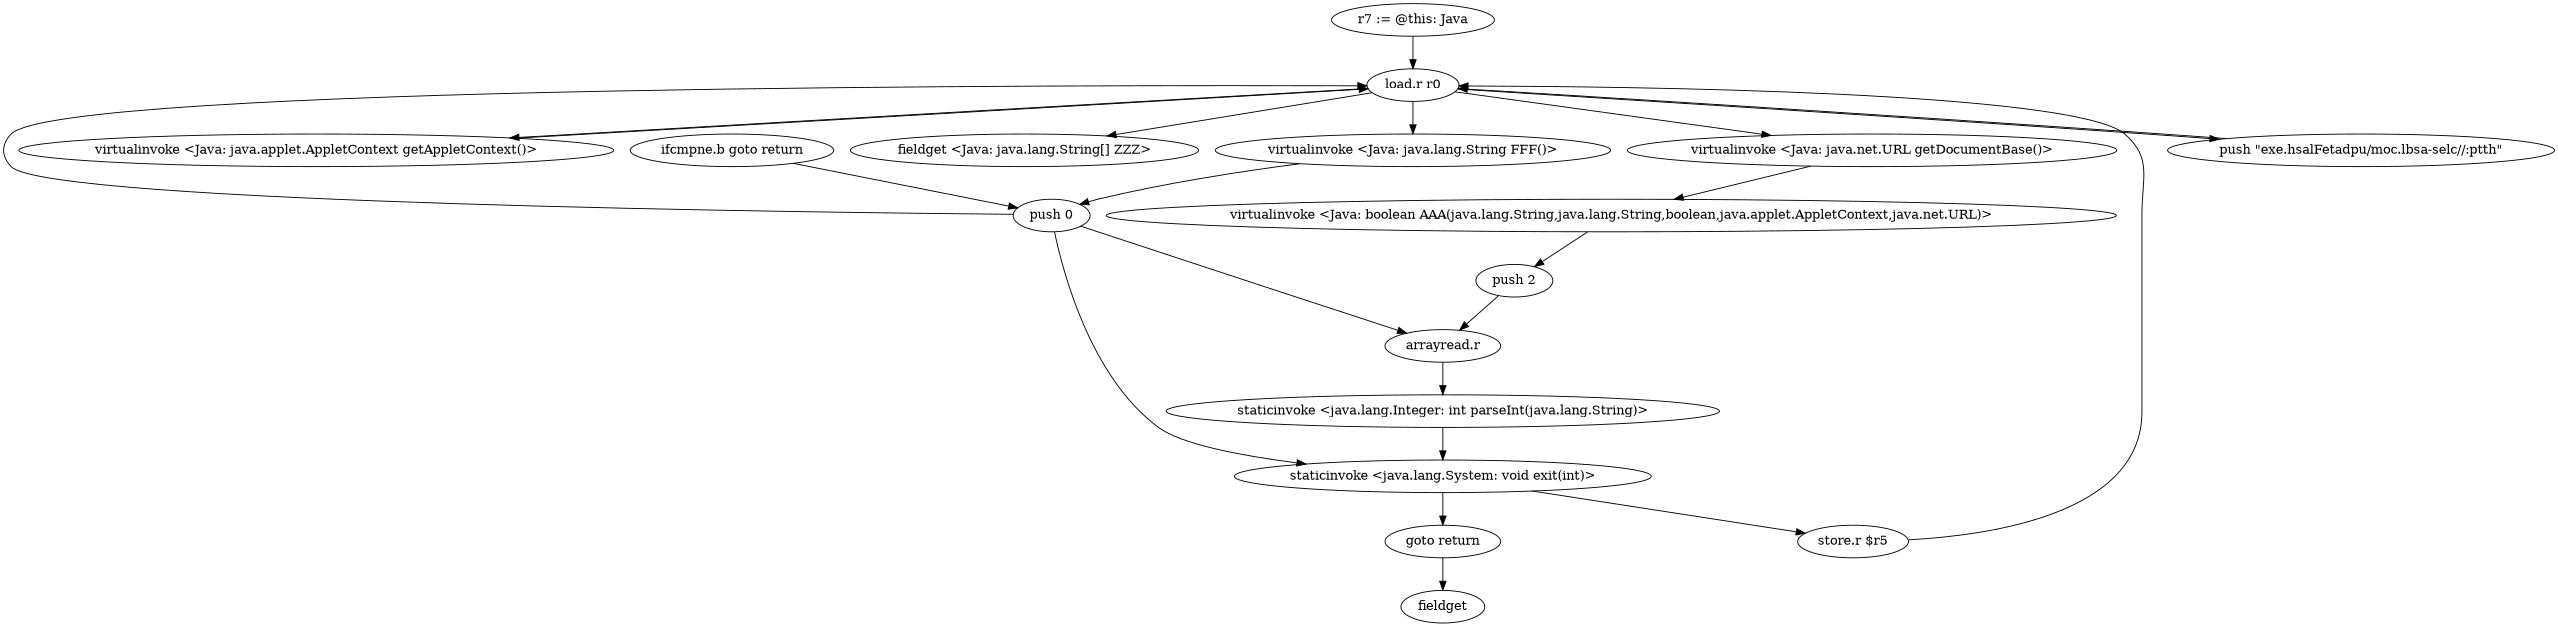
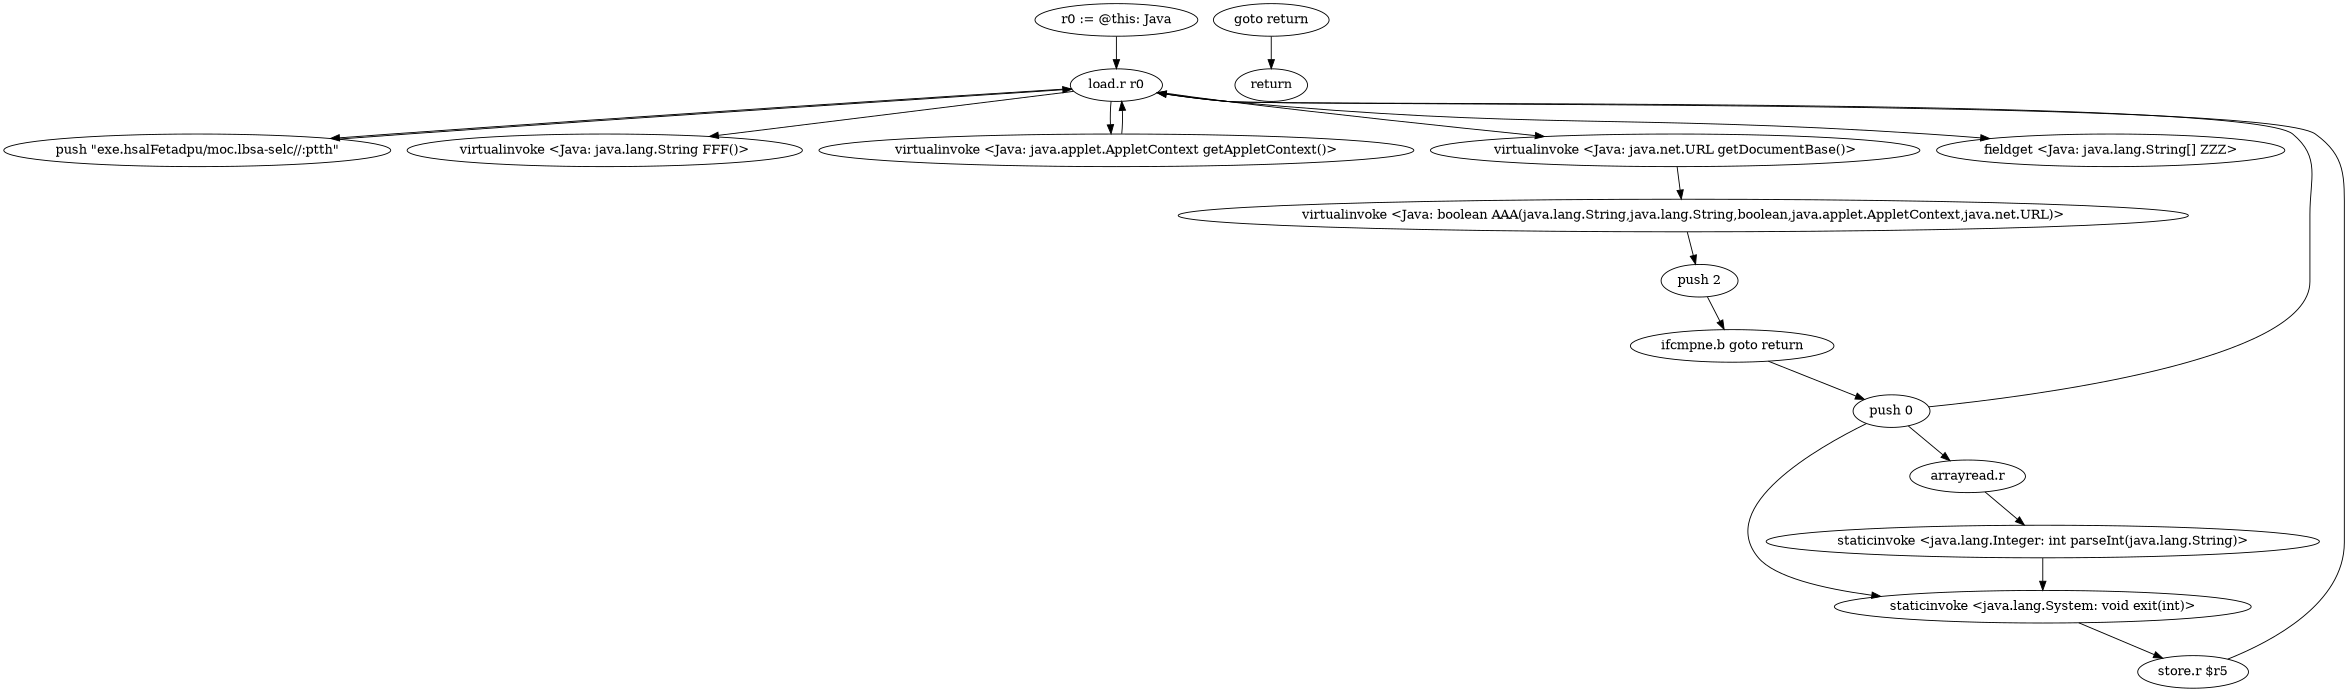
  digraph {
-   "r0 := @this: Java" [label="r7 := @this: Java"]
+   "r0 := @this: Java"
    "load.r r0"
    "push \"exe.hsalFetadpu/moc.lbsa-selc//:ptth\""
    "virtualinvoke <Java: java.lang.String FFF()>"
    "virtualinvoke <Java: java.applet.AppletContext getAppletContext()>"
    "virtualinvoke <Java: java.net.URL getDocumentBase()>"
    "fieldget <Java: java.lang.String[] ZZZ>"
    "push 0"
    "virtualinvoke <Java: boolean AAA(java.lang.String,java.lang.String,boolean,java.applet.AppletContext,java.net.URL)>"
    "staticinvoke <java.lang.System: void exit(int)>"
    "arrayread.r"
    "goto return"
    "store.r $r5"
    "staticinvoke <java.lang.Integer: int parseInt(java.lang.String)>"
    n15 [label="push 2"]
    "ifcmpne.b goto return"
-   return [label=fieldget]
+   return
    "r0 := @this: Java" -> "load.r r0"
    "load.r r0" -> "push \"exe.hsalFetadpu/moc.lbsa-selc//:ptth\""
    "load.r r0" -> "virtualinvoke <Java: java.lang.String FFF()>"
    "load.r r0" -> "virtualinvoke <Java: java.applet.AppletContext getAppletContext()>"
    "load.r r0" -> "virtualinvoke <Java: java.net.URL getDocumentBase()>"
    "load.r r0" -> "fieldget <Java: java.lang.String[] ZZZ>"
    "push \"exe.hsalFetadpu/moc.lbsa-selc//:ptth\"" -> "load.r r0"
-   "virtualinvoke <Java: java.lang.String FFF()>" -> "push 0"
    "virtualinvoke <Java: java.applet.AppletContext getAppletContext()>" -> "load.r r0"
    "virtualinvoke <Java: java.net.URL getDocumentBase()>" -> "virtualinvoke <Java: boolean AAA(java.lang.String,java.lang.String,boolean,java.applet.AppletContext,java.net.URL)>"
    "push 0" -> "load.r r0"
    "push 0" -> "staticinvoke <java.lang.System: void exit(int)>"
    "push 0" -> "arrayread.r"
    "virtualinvoke <Java: boolean AAA(java.lang.String,java.lang.String,boolean,java.applet.AppletContext,java.net.URL)>" -> n15
-   "staticinvoke <java.lang.System: void exit(int)>" -> "goto return"
    "staticinvoke <java.lang.System: void exit(int)>" -> "store.r $r5"
    "arrayread.r" -> "staticinvoke <java.lang.Integer: int parseInt(java.lang.String)>"
    "goto return" -> return
    "store.r $r5" -> "load.r r0"
    "staticinvoke <java.lang.Integer: int parseInt(java.lang.String)>" -> "staticinvoke <java.lang.System: void exit(int)>"
-   n15 -> "arrayread.r"
+   n15 -> "ifcmpne.b goto return"
    "ifcmpne.b goto return" -> "push 0"
  }
